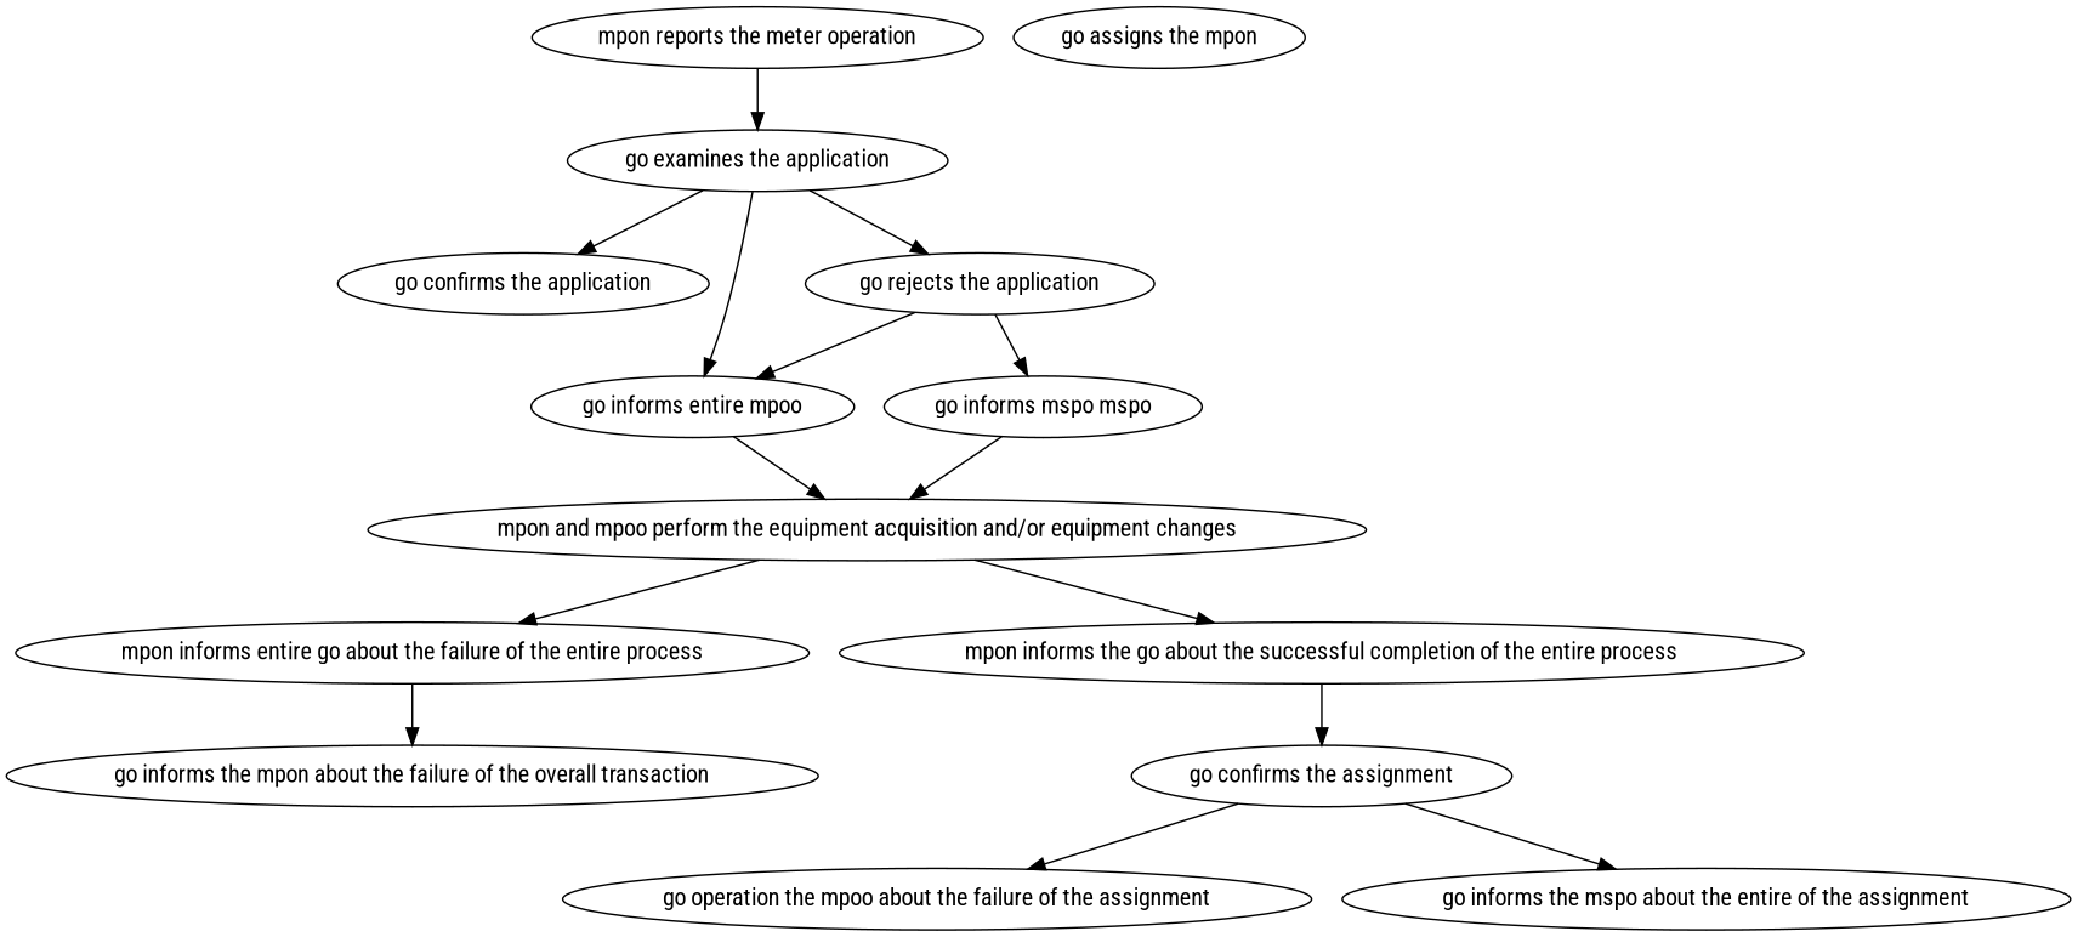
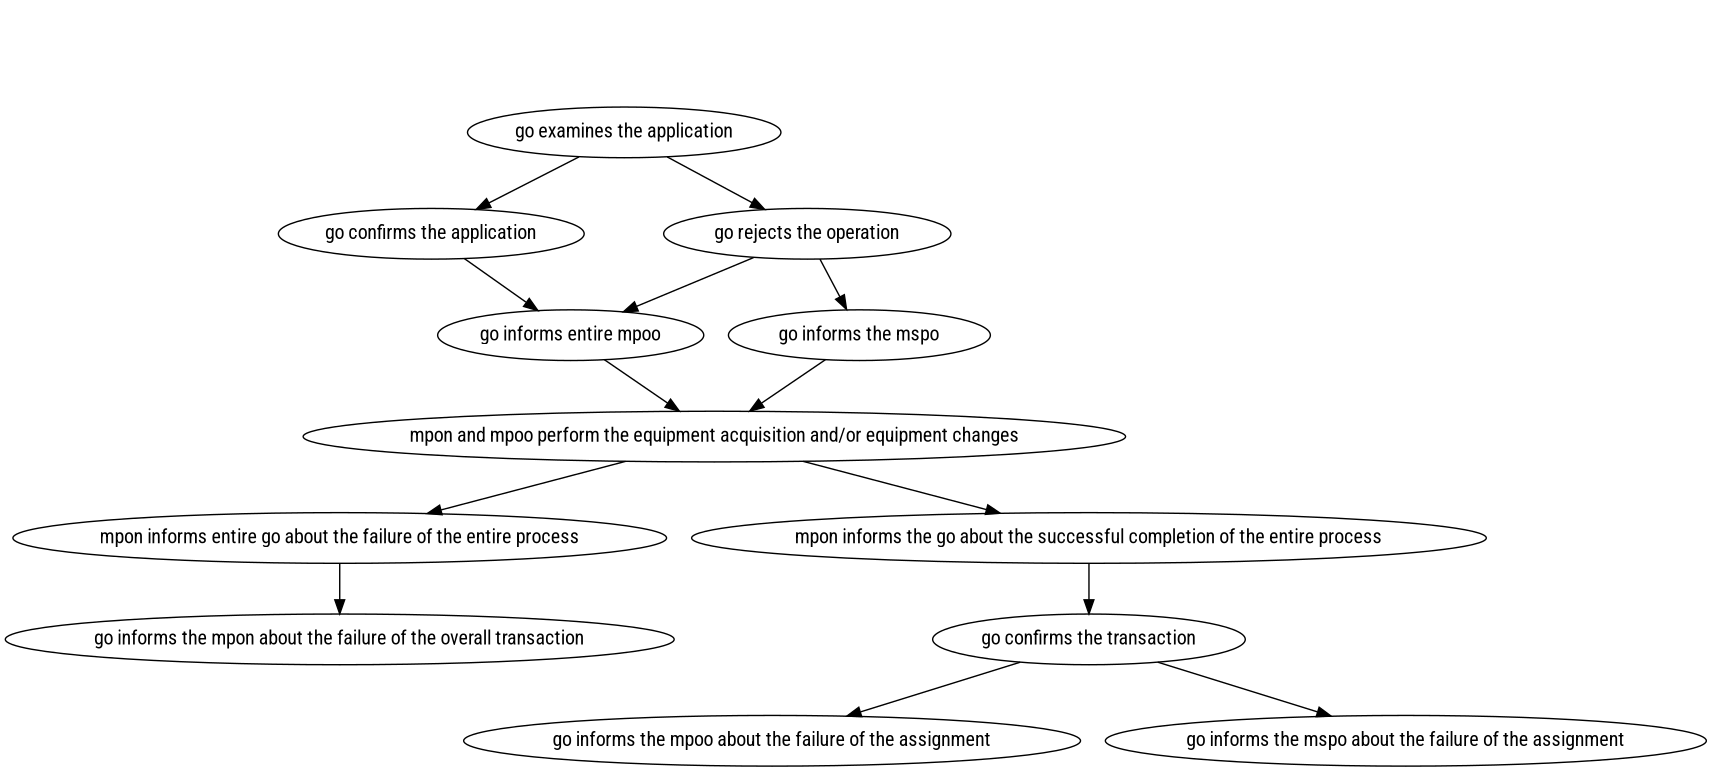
  strict digraph {
    fontname="Roboto Condensed"
    node [fontname="Roboto Condensed"]
    edge [attrs="{'type': 'flow', 'label': 'flow'}" fontname="Roboto Condensed"]
-   "mpon reports the meter operation" [attrs="{'type': 'Activity', 'label': 'mpon reports the meter operation'}"]
    "go examines the application" [attrs="{'type': 'Activity', 'label': 'go examines the application'}"]
-   "go rejects the application" [attrs="{'type': 'Activity', 'label': 'go rejects the application'}"]
+   "go rejects the application" [attrs="{'type': 'Activity', 'label': 'go rejects the application'}" label="go rejects the operation"]
    "go confirms the application" [attrs="{'type': 'Activity', 'label': 'go confirms the application'}"]
    n5 [attrs="{'type': 'Activity', 'label': 'go informs the mpoo'}" label="go informs entire mpoo"]
-   "go informs the mspo" [attrs="{'type': 'Activity', 'label': 'go informs the mspo'}" label="go informs mspo mspo"]
+   "go informs the mspo" [attrs="{'type': 'Activity', 'label': 'go informs the mspo'}"]
    "mpon and mpoo perform the equipment acquisition and/or equipment changes" [attrs="{'type': 'Activity', 'label': 'mpon and mpoo perform the equipment acquisition and/or equipment changes'}"]
    n8 [attrs="{'type': 'Activity', 'label': 'mpon informs the go about the failure of the entire process'}" label="mpon informs entire go about the failure of the entire process"]
    "mpon informs the go about the successful completion of the entire process" [attrs="{'type': 'Activity', 'label': 'mpon informs the go about the successful completion of the entire process'}"]
    "go informs the mpon about the failure of the overall transaction" [attrs="{'type': 'Activity', 'label': 'go informs the mpon about the failure of the overall transaction'}"]
-   "go confirms the assignment" [attrs="{'type': 'Activity', 'label': 'go confirms the assignment'}"]
-   "go informs the mpoo about the failure of the assignment" [attrs="{'type': 'Activity', 'label': 'go informs the mpoo about the failure of the assignment'}" label="go operation the mpoo about the failure of the assignment"]
-   "go informs the mspo about the failure of the assignment" [attrs="{'type': 'Activity', 'label': 'go informs the mspo about the failure of the assignment'}" label="go informs the mspo about the entire of the assignment"]
-   "go assigns the mpon" [attrs="{'type': 'Activity', 'label': 'go assigns the mpon'}"]
-   "mpon reports the meter operation" -> "go examines the application"
+   "go confirms the assignment" [attrs="{'type': 'Activity', 'label': 'go confirms the assignment'}" label="go confirms the transaction"]
+   "go informs the mpoo about the failure of the assignment" [attrs="{'type': 'Activity', 'label': 'go informs the mpoo about the failure of the assignment'}"]
+   "go informs the mspo about the failure of the assignment" [attrs="{'type': 'Activity', 'label': 'go informs the mspo about the failure of the assignment'}"]
    "go examines the application" -> "go rejects the application"
    "go examines the application" -> "go confirms the application"
    "go rejects the application" -> n5
    "go rejects the application" -> "go informs the mspo"
-   "go examines the application" -> n5
+   "go confirms the application" -> n5
    n5 -> "mpon and mpoo perform the equipment acquisition and/or equipment changes"
    "go informs the mspo" -> "mpon and mpoo perform the equipment acquisition and/or equipment changes"
    "mpon and mpoo perform the equipment acquisition and/or equipment changes" -> n8
    "mpon and mpoo perform the equipment acquisition and/or equipment changes" -> "mpon informs the go about the successful completion of the entire process"
    n8 -> "go informs the mpon about the failure of the overall transaction"
    "mpon informs the go about the successful completion of the entire process" -> "go confirms the assignment"
    "go confirms the assignment" -> "go informs the mpoo about the failure of the assignment"
    "go confirms the assignment" -> "go informs the mspo about the failure of the assignment"
  }
